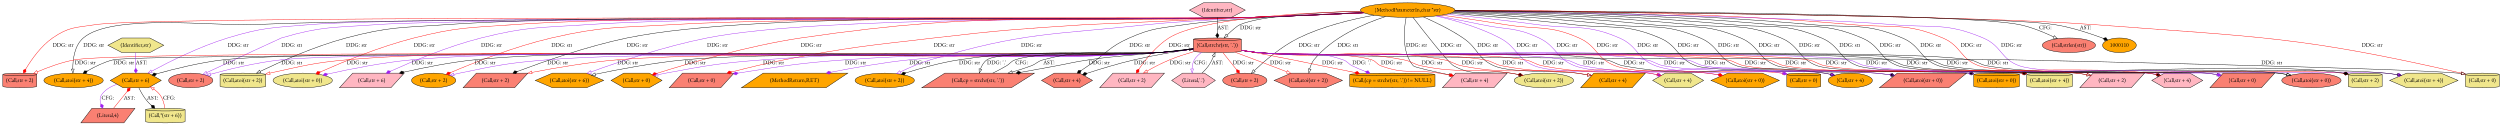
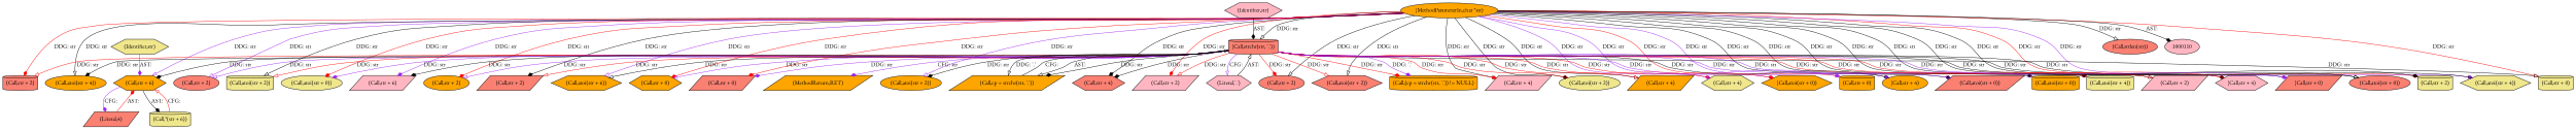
  digraph {
    fontname="EB Garamond"
    node [fillcolor=orange fontname="EB Garamond" shape=hexagon style=filled]
    edge [arrowhead=onormal color=black fontname="EB Garamond"]
    n1 [label="(Call,str + 6)"]
    n2 [fillcolor=salmon label="(Literal,4)" shape=parallelogram]
    n3 [fillcolor=khaki label="(Call,*(str + 6))" shape=cylinder]
    n4 [label="(MethodParameterIn,char *str)" shape=ellipse]
    n5 [fillcolor=salmon label="(Call,strchr(str, '.'))" shape=cylinder]
    n6 [fillcolor=salmon label="(Call,str + 2)" shape=cylinder]
    n7 [label="(Call,atoi(str + 4))" shape=ellipse]
    n8 [fillcolor=salmon label="(Call,str + 2)" shape=ellipse]
    n9 [fillcolor=khaki label="(Call,atoi(str + 2))" shape=cylinder]
    n10 [fillcolor=khaki label="(Call,atoi(str + 0))" shape=ellipse]
    n11 [fillcolor=lightpink label="(Call,str + 6)" shape=parallelogram]
    n12 [label="(Call,str + 2)" shape=ellipse]
    n13 [fillcolor=salmon label="(Call,str + 2)" shape=parallelogram]
    n14 [label="(Call,atoi(str + 6))"]
    n15 [label="(Call,str + 0)"]
    n16 [fillcolor=salmon label="(Call,str + 0)" shape=parallelogram]
    n17 [label="(Call,atoi(str + 2))" shape=ellipse]
    n18 [fillcolor=salmon label="(Call,strlen(str))" shape=ellipse]
    n19 [fillcolor=salmon label="(Call,str + 4)"]
    n20 [fillcolor=salmon label="(Call,atoi(str + 2))"]
    n21 [label="(Call,str + 4)" shape=parallelogram]
    n22 [label="(Call,atoi(str + 0))"]
    n23 [fillcolor=khaki label="(Call,atoi(str + 4))" shape=cylinder]
    n24 [fillcolor=lightpink label="(Call,str + 4)"]
    n25 [fillcolor=salmon label="(Call,atoi(str + 0))" shape=ellipse]
    n26 [fillcolor=khaki label="(Call,str + 2)" shape=cylinder]
    n27 [fillcolor=khaki label="(Call,atoi(str + 4))"]
    n28 [fillcolor=khaki label="(Call,str + 0)" shape=cylinder]
    n29 [fillcolor=lightpink label="(Call,str + 2)" shape=parallelogram]
    n30 [fillcolor=salmon label="(Call,str + 2)" shape=ellipse]
    n31 [fillcolor=lightpink label="(Call,str + 4)" shape=parallelogram]
    n32 [fillcolor=khaki label="(Call,atoi(str + 2))" shape=ellipse]
    n33 [fillcolor=khaki label="(Call,str + 4)"]
    n34 [label="(Call,str + 0)" shape=cylinder]
    n35 [label="(Call,str + 4)" shape=ellipse]
    n36 [fillcolor=salmon label="(Call,atoi(str + 0))" shape=parallelogram]
    n37 [label="(Call,atoi(str + 0))" shape=cylinder]
    n38 [fillcolor=lightpink label="(Call,str + 2)" shape=parallelogram]
    n39 [fillcolor=salmon label="(Call,str + 0)" shape=parallelogram]
-   1000110 [shape=ellipse]
+   1000110 [fillcolor=lightpink shape=ellipse]
    n41 [label="(MethodReturn,RET)" shape=parallelogram]
-   n42 [fillcolor=salmon label="(Call,cp = strchr(str, '.'))" shape=parallelogram]
+   n42 [label="(Call,cp = strchr(str, '.'))" shape=parallelogram]
    n43 [fillcolor=lightpink label="(Literal,'.')"]
    n44 [label="(Call,(cp = strchr(str, '.')) != NULL)" shape=cylinder]
    n45 [fillcolor=lightpink label="(Identifier,str)"]
    n46 [fillcolor=khaki label="(Identifier,str)"]
    n1 -> n2 [arrowhead=diamond color=purple label="CFG: "]
    n1 -> n3 [arrowhead=diamond label="AST: "]
    n2 -> n1 [arrowhead=diamond color=red label="AST: "]
    n3 -> n1 [color=red label="CFG: "]
    n4 -> n1 [color=purple label="DDG: str"]
    n4 -> n5 [label="DDG: str"]
    n4 -> n6 [arrowhead=diamond color=red label="DDG: str"]
    n4 -> n7 [label="DDG: str"]
    n4 -> n8 [color=purple label="DDG: str"]
    n4 -> n9 [label="DDG: str"]
    n4 -> n10 [arrowhead=diamond color=red label="DDG: str"]
    n4 -> n11 [arrowhead=diamond color=purple label="DDG: str"]
    n4 -> n12 [arrowhead=diamond color=red label="DDG: str"]
    n4 -> n13 [arrowhead=diamond label="DDG: str"]
    n4 -> n14 [color=purple label="DDG: str"]
    n4 -> n15 [arrowhead=diamond color=red label="DDG: str"]
    n4 -> n16 [arrowhead=diamond color=red label="DDG: str"]
    n4 -> n17 [color=purple label="DDG: str"]
-   n4 -> n18 [label="CFG: "]
+   n4 -> n18 [label="DDG: str"]
    n4 -> n19 [arrowhead=diamond label="DDG: str"]
    n4 -> n20 [label="DDG: str"]
    n4 -> n21 [label="DDG: str"]
    n4 -> n22 [color=purple label="DDG: str"]
    n4 -> n23 [arrowhead=diamond label="DDG: str"]
    n4 -> n24 [arrowhead=diamond label="DDG: str"]
    n4 -> n25 [label="DDG: str"]
    n4 -> n26 [arrowhead=diamond color=red label="DDG: str"]
    n4 -> n27 [arrowhead=diamond color=purple label="DDG: str"]
    n4 -> n28 [color=red label="DDG: str"]
    n4 -> n29 [arrowhead=diamond color=red label="DDG: str"]
    n4 -> n30 [label="DDG: str"]
    n4 -> n31 [label="DDG: str"]
    n4 -> n32 [arrowhead=diamond label="DDG: str"]
    n4 -> n33 [arrowhead=diamond color=purple label="DDG: str"]
    n4 -> n34 [color=red label="DDG: str"]
    n4 -> n35 [arrowhead=diamond color=purple label="DDG: str"]
    n4 -> n36 [arrowhead=diamond label="DDG: str"]
    n4 -> n37 [arrowhead=diamond label="DDG: str"]
    n4 -> n38 [label="DDG: str"]
    n4 -> n39 [label="DDG: str"]
    n4 -> 1000110 [arrowhead=diamond label="AST: "]
    n5 -> n1 [arrowhead=diamond label="DDG: str"]
    n5 -> n6 [color=red label="DDG: str"]
    n5 -> n7 [arrowhead=diamond label="DDG: str"]
    n5 -> n8 [color=purple label="DDG: str"]
    n5 -> n9 [color=red label="DDG: str"]
    n5 -> n10 [arrowhead=diamond color=purple label="DDG: str"]
    n5 -> n11 [arrowhead=diamond label="DDG: str"]
    n5 -> n12 [color=purple label="DDG: str"]
    n5 -> n13 [color=red label="DDG: str"]
    n5 -> n14 [label="DDG: str"]
    n5 -> n15 [color=purple label="DDG: str"]
    n5 -> n16 [arrowhead=diamond color=purple label="DDG: str"]
    n5 -> n17 [arrowhead=diamond label="DDG: str"]
    n5 -> n19 [arrowhead=diamond label="DDG: str"]
    n5 -> n20 [color=red label="DDG: str"]
    n5 -> n21 [color=red label="DDG: str"]
    n5 -> n22 [arrowhead=diamond color=red label="DDG: str"]
    n5 -> n23 [color=red label="DDG: str"]
    n5 -> n24 [color=red label="DDG: str"]
    n5 -> n25 [label="DDG: str"]
    n5 -> n26 [arrowhead=diamond label="DDG: str"]
    n5 -> n27 [label="DDG: str"]
    n5 -> n28 [label="DDG: str"]
    n5 -> n29 [color=red label="DDG: str"]
    n5 -> n30 [arrowhead=diamond color=red label="DDG: str"]
    n5 -> n31 [arrowhead=diamond color=red label="DDG: str"]
    n5 -> n32 [color=red label="DDG: str"]
    n5 -> n33 [color=red label="DDG: str"]
    n5 -> n34 [arrowhead=diamond color=purple label="DDG: str"]
    n5 -> n35 [label="DDG: str"]
    n5 -> n36 [color=purple label="DDG: str"]
    n5 -> n37 [color=purple label="DDG: str"]
    n5 -> n38 [color=red label="DDG: str"]
    n5 -> n39 [arrowhead=diamond color=purple label="DDG: str"]
-   n5 -> n41 [arrowhead=diamond color=purple label="DDG: str"]
+   n5 -> n41 [arrowhead=diamond color=purple label="CFG: str"]
    n5 -> n42 [label="AST: "]
    n5 -> n42 [arrowhead=diamond label="DDG: str"]
    n5 -> n42 [label="DDG: '.'"]
    n5 -> n43 [color=purple label="CFG: "]
    n5 -> n44 [arrowhead=diamond color=red label="DDG: str"]
    n5 -> n44 [arrowhead=diamond color=purple label="DDG: '.'"]
    n42 -> n5 [label="CFG: "]
    n43 -> n5 [label="AST: "]
    n45 -> n5 [arrowhead=diamond label="AST: "]
    n46 -> n1 [arrowhead=diamond color=purple label="AST: "]
  }
